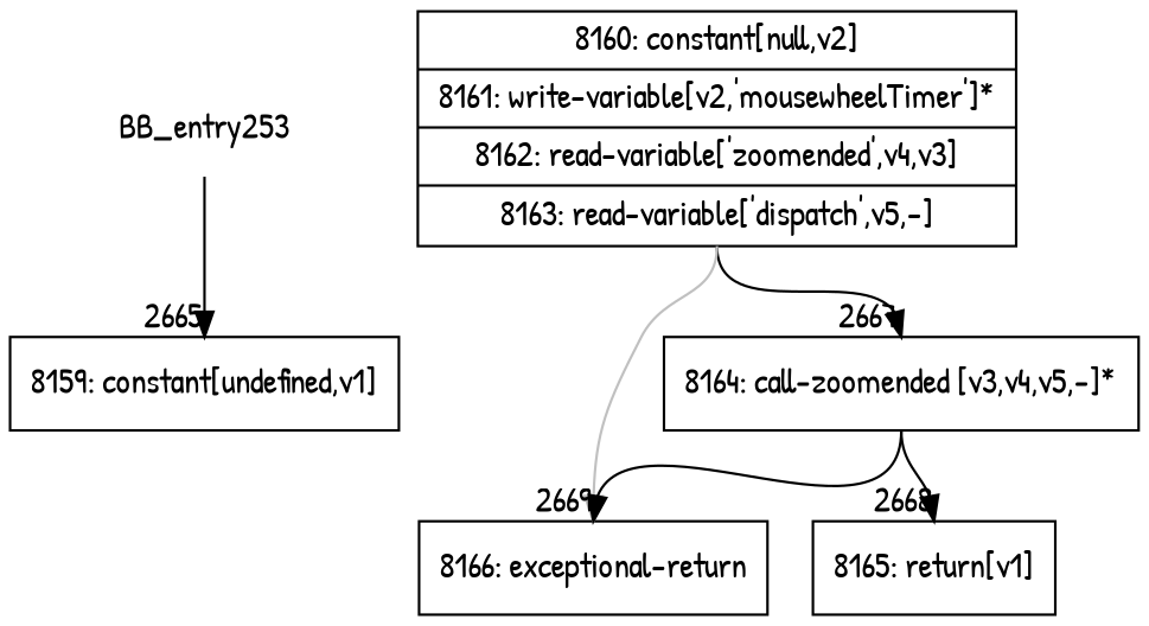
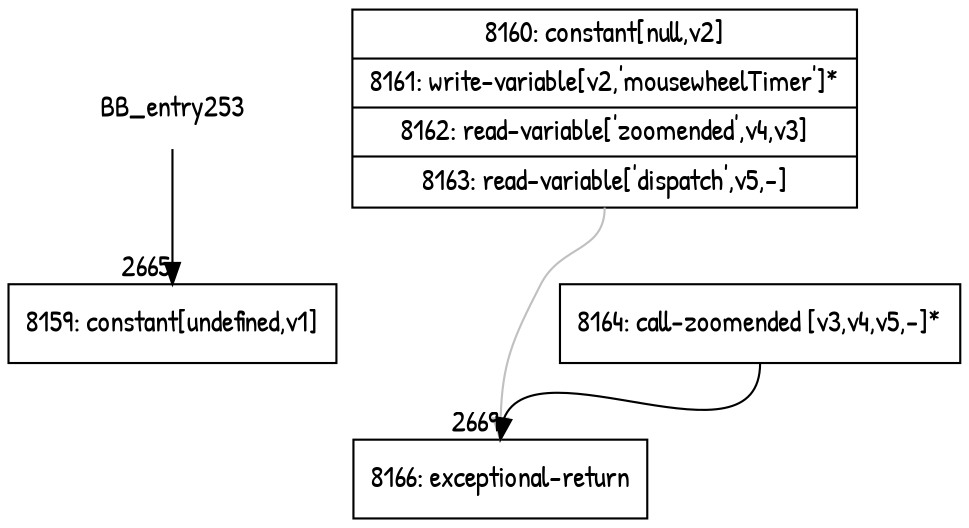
  digraph {
    fontname="Patrick Hand"
    rankdir=TD
    node [fontname="Patrick Hand" shape=record]
    edge [fontname="Patrick Hand" headport=n tailport=s]
    n1 [label=BB_entry253 shape=none]
    n2 [label="{8159: constant[undefined,v1]}"]
    n3 [label="{8160: constant[null,v2]|8161: write-variable[v2,'mousewheelTimer']*|8162: read-variable['zoomended',v4,v3]|8163: read-variable['dispatch',v5,-]}"]
    n4 [label="{8164: call-zoomended [v3,v4,v5,-]*}"]
    n5 [label="{8166: exceptional-return}"]
-   n6 [label="{8165: return[v1]}"]
    n1 -> n2 [headlabel="    2665"]
-   n3 -> n4 [headlabel="      2667"]
    n3 -> n5 [color=gray headlabel="      2669"]
    n4 -> n5 [color=black]
-   n4 -> n6 [headlabel="      2668"]
  }
